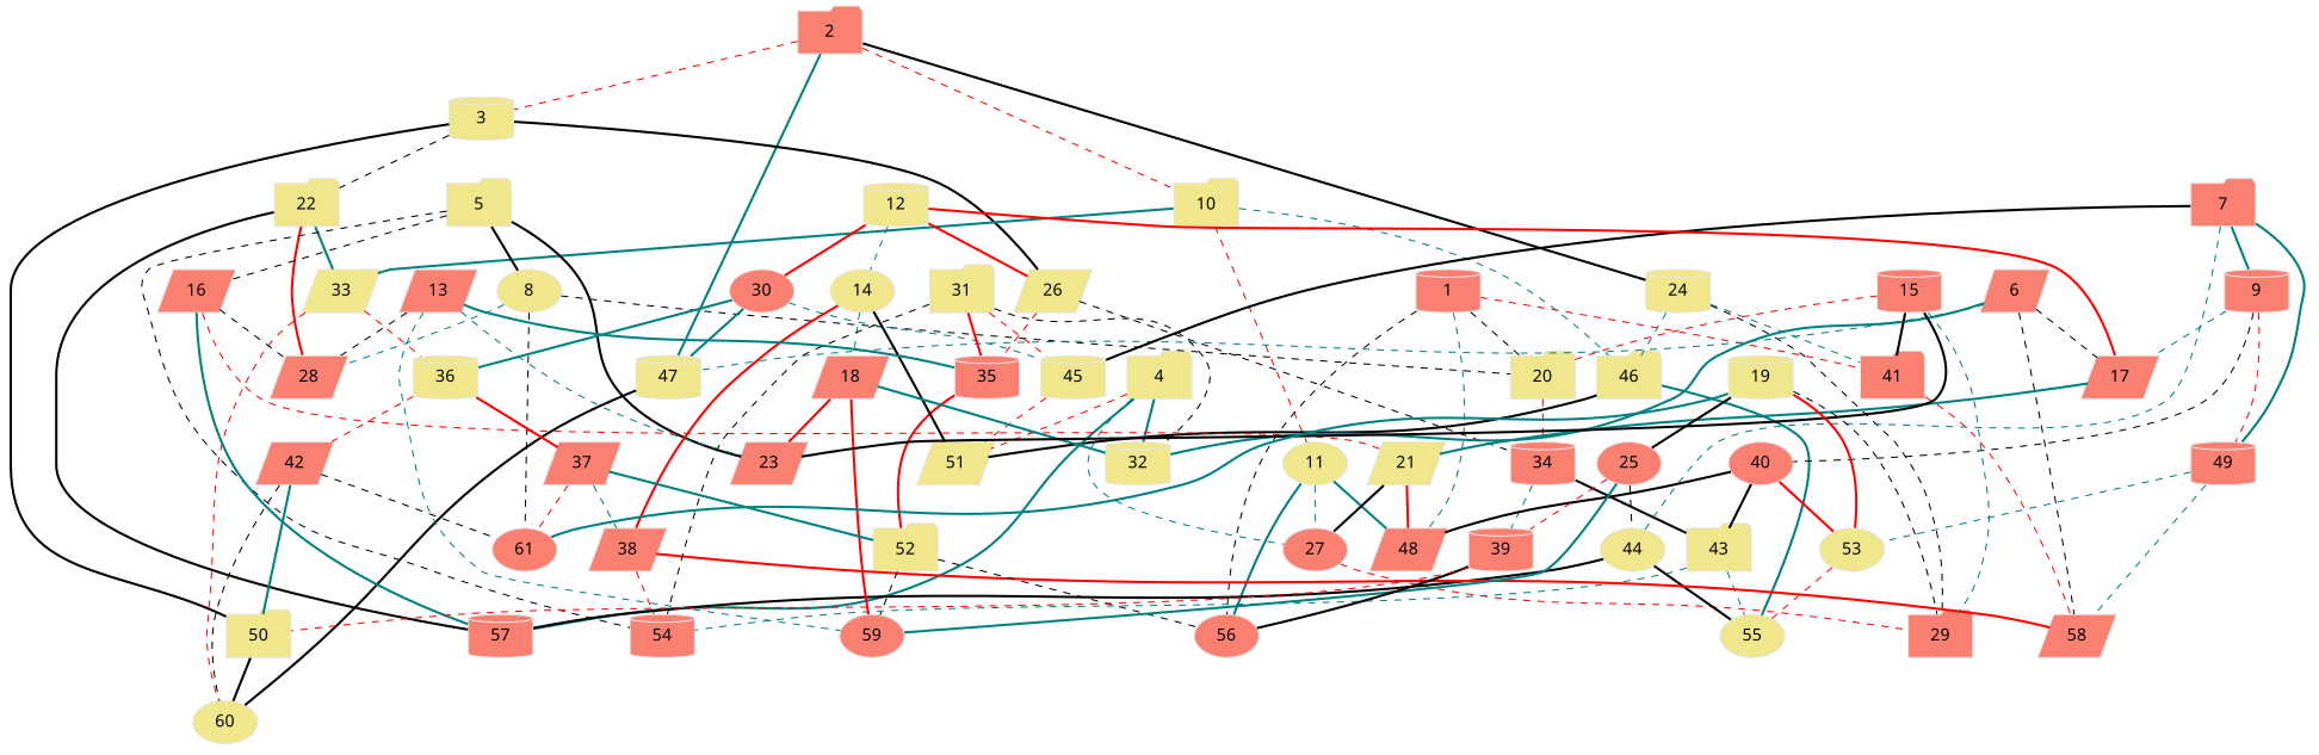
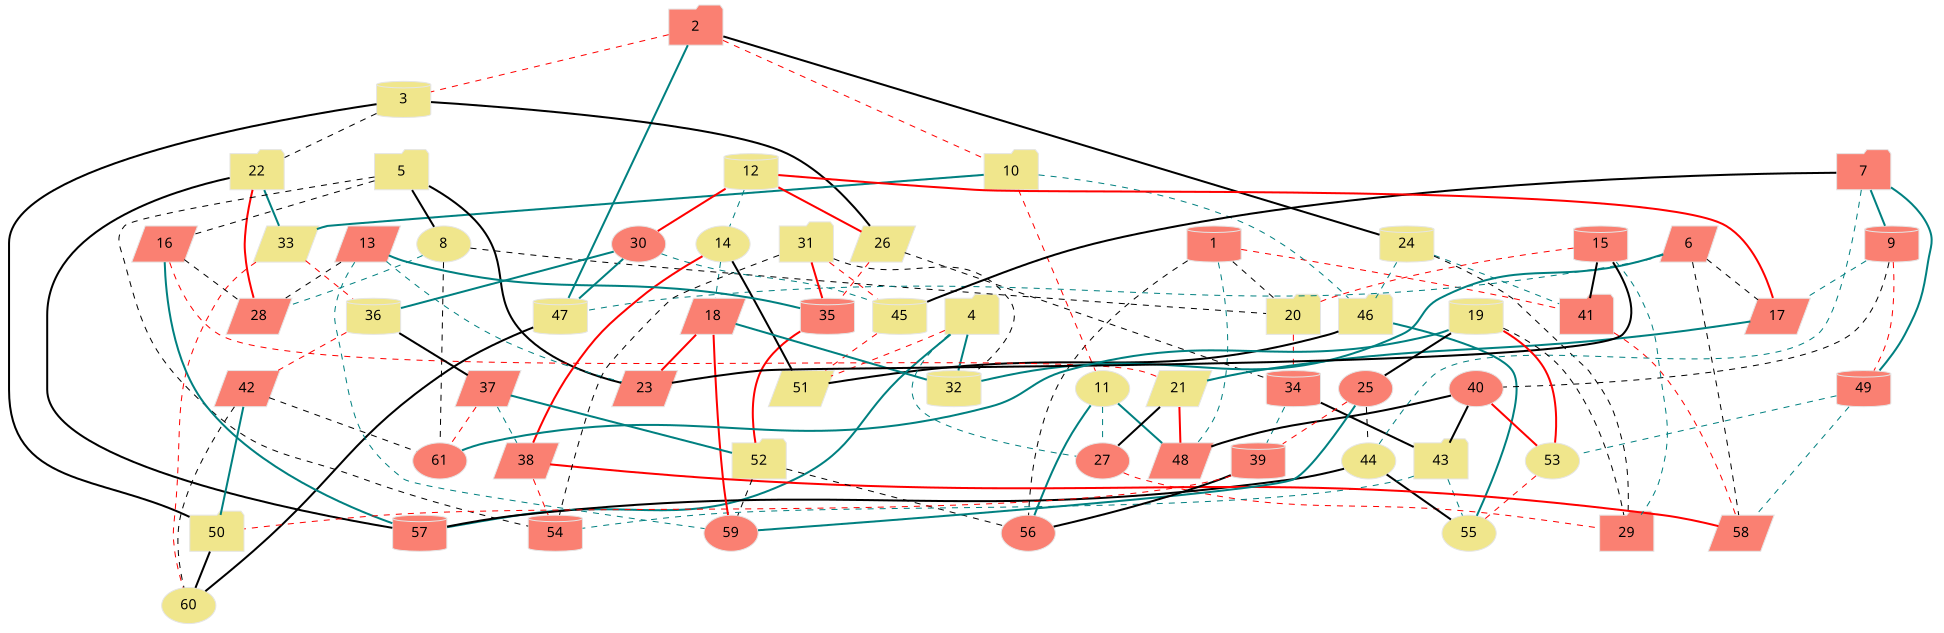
  graph {
    fontname="Noto Sans"
    node [color=gray90 fillcolor=salmon fontname="Noto Sans" shape=cylinder style=filled]
    edge [color=black fontname="Noto Sans" style=dashed]
    20 [fillcolor=khaki shape=folder]
    1
    41 [shape=folder]
    48 [shape=parallelogram]
    56 [shape=ellipse]
    34
    58 [shape=parallelogram]
    2 [shape=folder]
    3 [fillcolor=khaki]
    10 [fillcolor=khaki shape=folder]
    24 [fillcolor=khaki]
    47 [fillcolor=khaki]
    22 [fillcolor=khaki shape=folder]
    26 [fillcolor=khaki shape=parallelogram]
    50 [fillcolor=khaki shape=folder]
    11 [fillcolor=khaki shape=ellipse]
    33 [fillcolor=khaki shape=parallelogram]
    46 [fillcolor=khaki shape=folder]
    29 [shape=folder]
    60 [fillcolor=khaki shape=ellipse]
    57
    28 [shape=parallelogram]
    35
    4 [fillcolor=khaki shape=folder]
    27 [shape=ellipse]
    32 [fillcolor=khaki]
    51 [fillcolor=khaki shape=parallelogram]
    5 [fillcolor=khaki shape=folder]
    8 [fillcolor=khaki shape=ellipse]
    16 [shape=parallelogram]
    23 [shape=parallelogram]
    54
    61 [shape=ellipse]
    21 [fillcolor=khaki shape=parallelogram]
    6 [shape=parallelogram]
    17 [shape=parallelogram]
    7 [shape=folder]
    9
    44 [fillcolor=khaki shape=ellipse]
    45 [fillcolor=khaki]
    49
    40 [shape=ellipse]
    55 [fillcolor=khaki shape=ellipse]
    53 [fillcolor=khaki shape=ellipse]
    43 [fillcolor=khaki shape=folder]
    36 [fillcolor=khaki]
    12 [fillcolor=khaki]
    14 [fillcolor=khaki shape=ellipse]
    30 [shape=ellipse]
    18 [shape=parallelogram]
    38 [shape=parallelogram]
    13 [shape=parallelogram]
    59 [shape=ellipse]
    52 [fillcolor=khaki shape=folder]
    15
    19 [fillcolor=khaki]
    25 [shape=ellipse]
    39
    37 [shape=parallelogram]
    42 [shape=parallelogram]
    31 [fillcolor=khaki shape=folder]
    20 -- 34 [color=red]
    1 -- 20
    1 -- 41 [color=red]
    1 -- 48 [color=teal]
    1 -- 56
    41 -- 58 [color=red]
    34 -- 43 [style=bold]
    34 -- 39 [color=teal]
    2 -- 3 [color=red]
    2 -- 10 [color=red]
    2 -- 24 [style=bold]
    2 -- 47 [color=teal style=bold]
    3 -- 22
    3 -- 26 [style=bold]
    3 -- 50 [style=bold]
    10 -- 11 [color=red]
    10 -- 33 [color=teal style=bold]
    10 -- 46 [color=teal]
    24 -- 41 [color=teal]
    24 -- 46 [color=teal]
    24 -- 29
    47 -- 60 [style=bold]
    22 -- 33 [color=teal style=bold]
    22 -- 57 [style=bold]
    22 -- 28 [color=red style=bold]
    26 -- 34
    26 -- 35 [color=red]
    50 -- 60 [style=bold]
    11 -- 48 [color=teal style=bold]
    11 -- 56 [color=teal style=bold]
    11 -- 27 [color=teal]
    33 -- 60 [color=red]
    33 -- 36 [color=red]
    46 -- 51 [style=bold]
    46 -- 55 [color=teal style=bold]
    35 -- 52 [color=red style=bold]
    4 -- 57 [color=teal style=bold]
    4 -- 27 [color=teal]
    4 -- 32 [color=teal style=bold]
    4 -- 51 [color=red]
    27 -- 29 [color=red]
    5 -- 8 [style=bold]
    5 -- 16
    5 -- 23 [style=bold]
    5 -- 54
    8 -- 20
    8 -- 28 [color=teal]
    8 -- 61
    16 -- 57 [color=teal style=bold]
    16 -- 28
    16 -- 21 [color=red]
    21 -- 48 [color=red style=bold]
    21 -- 27 [style=bold]
    6 -- 58
    6 -- 47 [color=teal]
    6 -- 32 [color=teal style=bold]
    6 -- 17
    17 -- 21 [color=teal style=bold]
    7 -- 9 [color=teal style=bold]
    7 -- 44 [color=teal]
    7 -- 45 [style=bold]
    7 -- 49 [color=teal style=bold]
    9 -- 17 [color=teal]
    9 -- 49 [color=red]
    9 -- 40
    44 -- 57 [style=bold]
    44 -- 55 [style=bold]
    45 -- 51 [color=red]
    49 -- 58 [color=teal]
    49 -- 53 [color=teal]
    40 -- 48 [style=bold]
    40 -- 53 [color=red style=bold]
    40 -- 43 [style=bold]
    53 -- 55 [color=red]
    43 -- 54 [color=teal]
    43 -- 55 [color=teal]
-   36 -- 37 [color=red style=bold]
+   36 -- 37 [style=bold]
    36 -- 42 [color=red]
    12 -- 26 [color=red style=bold]
    12 -- 17 [color=red style=bold]
    12 -- 14 [color=teal]
    12 -- 30 [color=red style=bold]
    14 -- 51 [style=bold]
    14 -- 18 [color=teal]
    14 -- 38 [color=red style=bold]
    30 -- 47 [color=teal style=bold]
    30 -- 45 [color=teal]
    30 -- 36 [color=teal style=bold]
    18 -- 32 [color=teal style=bold]
    18 -- 23 [color=red style=bold]
    18 -- 59 [color=red style=bold]
    38 -- 58 [color=red style=bold]
    38 -- 54 [color=red]
    13 -- 28
    13 -- 35 [color=teal style=bold]
    13 -- 23 [color=teal]
    13 -- 59 [color=teal]
    52 -- 56
    52 -- 59
    15 -- 20 [color=red]
    15 -- 41 [style=bold]
    15 -- 29 [color=teal]
    15 -- 23 [style=bold]
    19 -- 29
    19 -- 61 [color=teal style=bold]
    19 -- 53 [color=red style=bold]
    19 -- 25 [style=bold]
    25 -- 44
    25 -- 59 [color=teal style=bold]
    25 -- 39 [color=red]
    39 -- 56 [style=bold]
    39 -- 50 [color=red]
    37 -- 61 [color=red]
    37 -- 38 [color=teal]
    37 -- 52 [color=teal style=bold]
    42 -- 50 [color=teal style=bold]
    42 -- 60
    42 -- 61
    31 -- 35 [color=red style=bold]
    31 -- 32
    31 -- 54
    31 -- 45 [color=red]
  }
